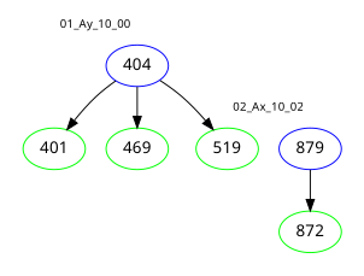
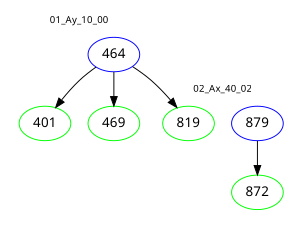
  digraph {
    fontname="Noto Sans"
    node [color=green fontname="Noto Sans"]
    edge [color=black fontname="Noto Sans"]
    n1 [color=blue label=879]
-   n2 [label=519]
+   n2 [label=819]
    n3 [label=872]
-   n4 [color=blue label=404]
+   n4 [color=blue label=464]
    n5 [label=401]
    n6 [label=469]
    subgraph cluster_1 {
      color=white
      fontsize=10
-     label="02_Ax_10_02"
+     label="02_Ax_40_02"
      n1
      n2
      n3
    }
    subgraph cluster_2 {
      color=white
      fontsize=10
      label="01_Ay_10_00"
      n4
      n5
      n6
    }
    n1 -> n3
    n4 -> n2
    n4 -> n5
    n4 -> n6
  }
